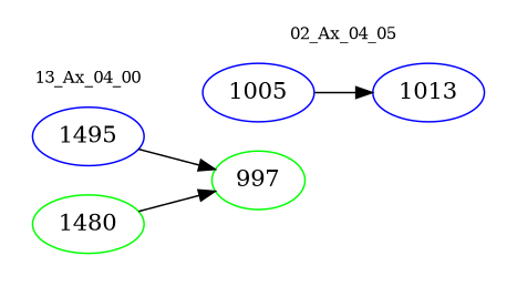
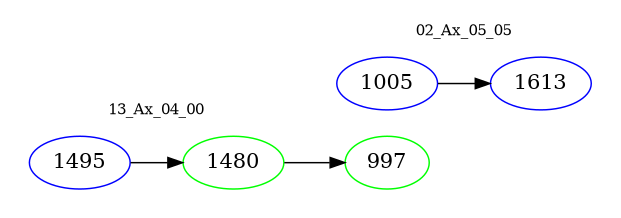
  digraph {
    rankdir=LR
    node [color=blue]
    edge [color=black]
    n1 [label=1005]
    n2 [color=green label=997]
-   n3 [label=1013]
+   n3 [label=1613]
    n4 [label=1495]
    n5 [color=green label=1480]
    subgraph cluster_1 {
      color=white
      fontsize=10
-     label="02_Ax_04_05"
+     label="02_Ax_05_05"
      n1
      n2
      n3
    }
    subgraph cluster_2 {
      color=white
      fontsize=10
      label="13_Ax_04_00"
      n4
      n5
    }
    n1 -> n3
-   n4 -> n2
+   n4 -> n5
    n5 -> n2
  }
